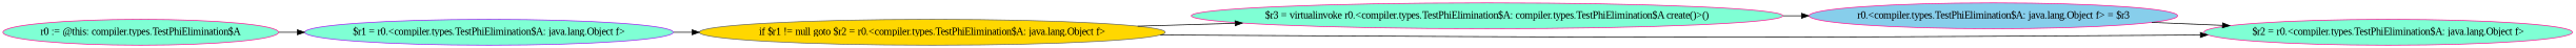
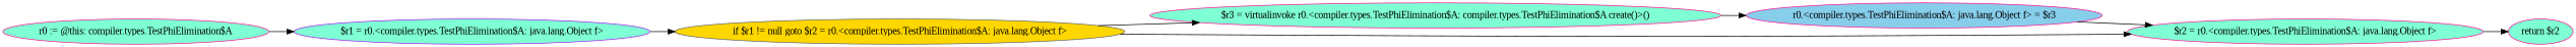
  digraph {
    rankdir=LR
    fontname="Liberation Serif"
    node [style=filled fillcolor=aquamarine color=deeppink fontname="Liberation Serif"]
    edge [fontname="Liberation Serif"]
    "r0 := @this: compiler.types.TestPhiElimination$A"
    "$r1 = r0.<compiler.types.TestPhiElimination$A: java.lang.Object f>" [color=purple]
    "if $r1 != null goto $r2 = r0.<compiler.types.TestPhiElimination$A: java.lang.Object f>" [fillcolor=gold color=gray40]
    "$r3 = virtualinvoke r0.<compiler.types.TestPhiElimination$A: compiler.types.TestPhiElimination$A create()>()"
    "$r2 = r0.<compiler.types.TestPhiElimination$A: java.lang.Object f>"
    "r0.<compiler.types.TestPhiElimination$A: java.lang.Object f> = $r3" [fillcolor=skyblue]
+   "return $r2"
    "r0 := @this: compiler.types.TestPhiElimination$A" -> "$r1 = r0.<compiler.types.TestPhiElimination$A: java.lang.Object f>"
    "$r1 = r0.<compiler.types.TestPhiElimination$A: java.lang.Object f>" -> "if $r1 != null goto $r2 = r0.<compiler.types.TestPhiElimination$A: java.lang.Object f>"
    "if $r1 != null goto $r2 = r0.<compiler.types.TestPhiElimination$A: java.lang.Object f>" -> "$r3 = virtualinvoke r0.<compiler.types.TestPhiElimination$A: compiler.types.TestPhiElimination$A create()>()"
    "if $r1 != null goto $r2 = r0.<compiler.types.TestPhiElimination$A: java.lang.Object f>" -> "$r2 = r0.<compiler.types.TestPhiElimination$A: java.lang.Object f>"
    "$r3 = virtualinvoke r0.<compiler.types.TestPhiElimination$A: compiler.types.TestPhiElimination$A create()>()" -> "r0.<compiler.types.TestPhiElimination$A: java.lang.Object f> = $r3"
+   "$r2 = r0.<compiler.types.TestPhiElimination$A: java.lang.Object f>" -> "return $r2"
    "r0.<compiler.types.TestPhiElimination$A: java.lang.Object f> = $r3" -> "$r2 = r0.<compiler.types.TestPhiElimination$A: java.lang.Object f>"
  }
